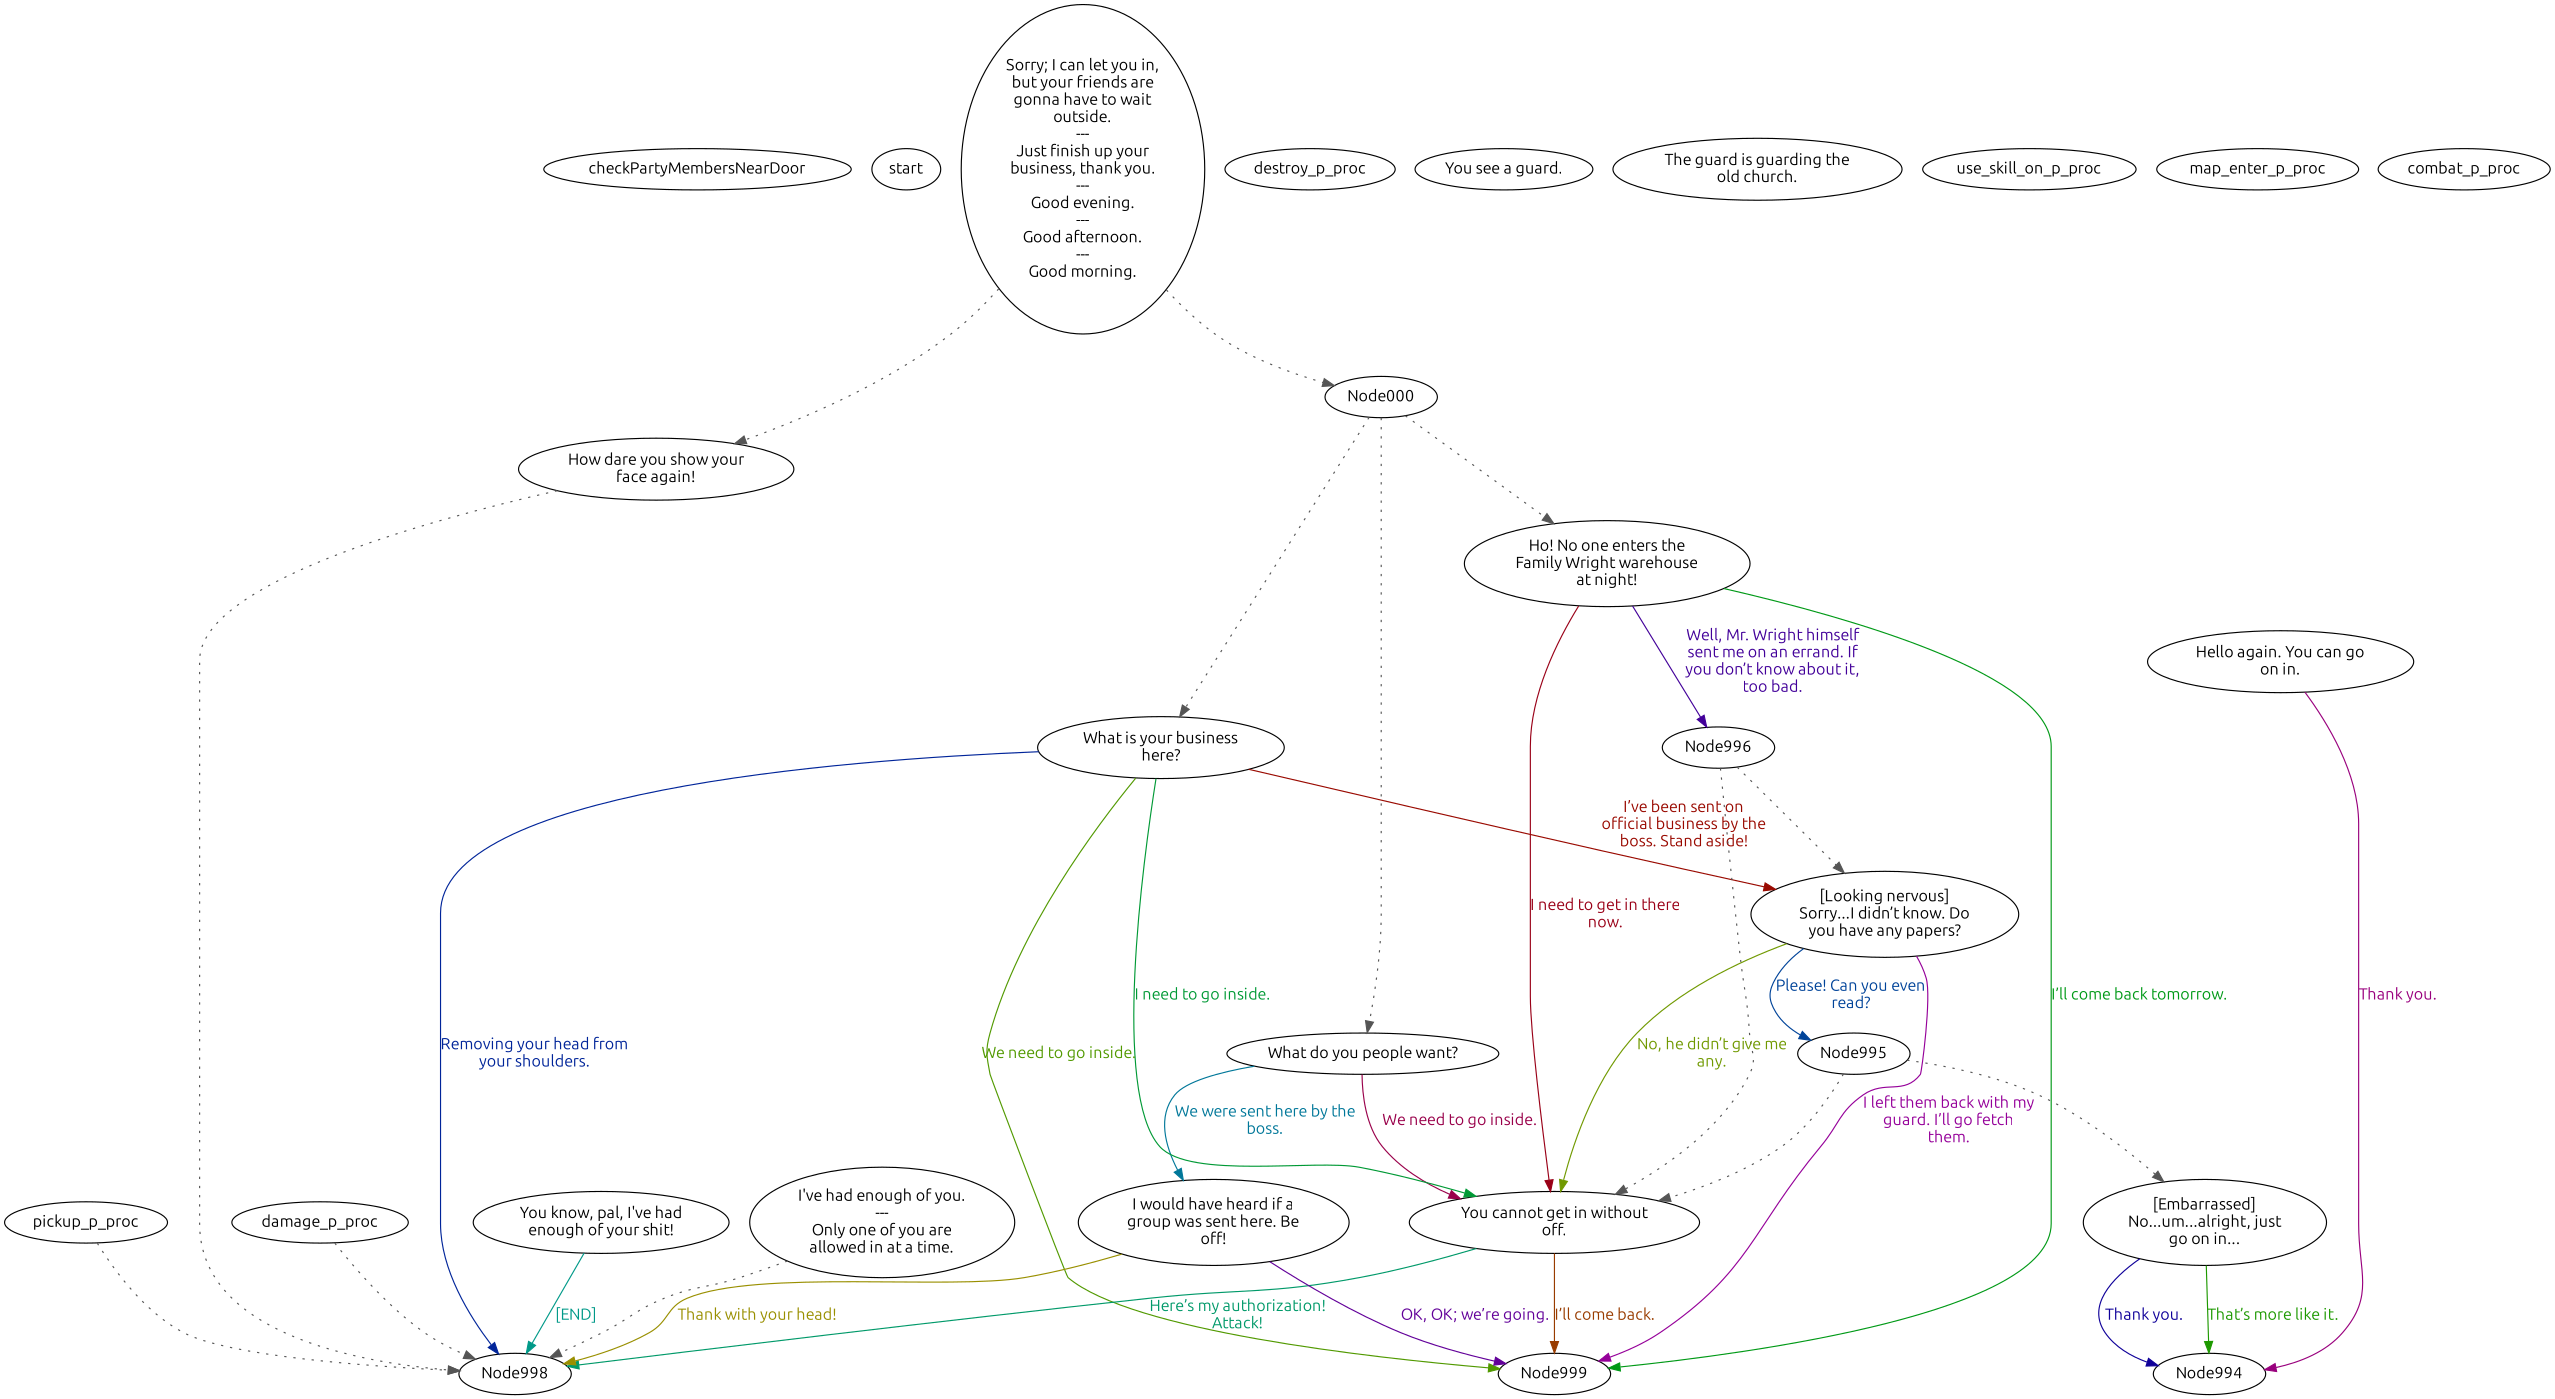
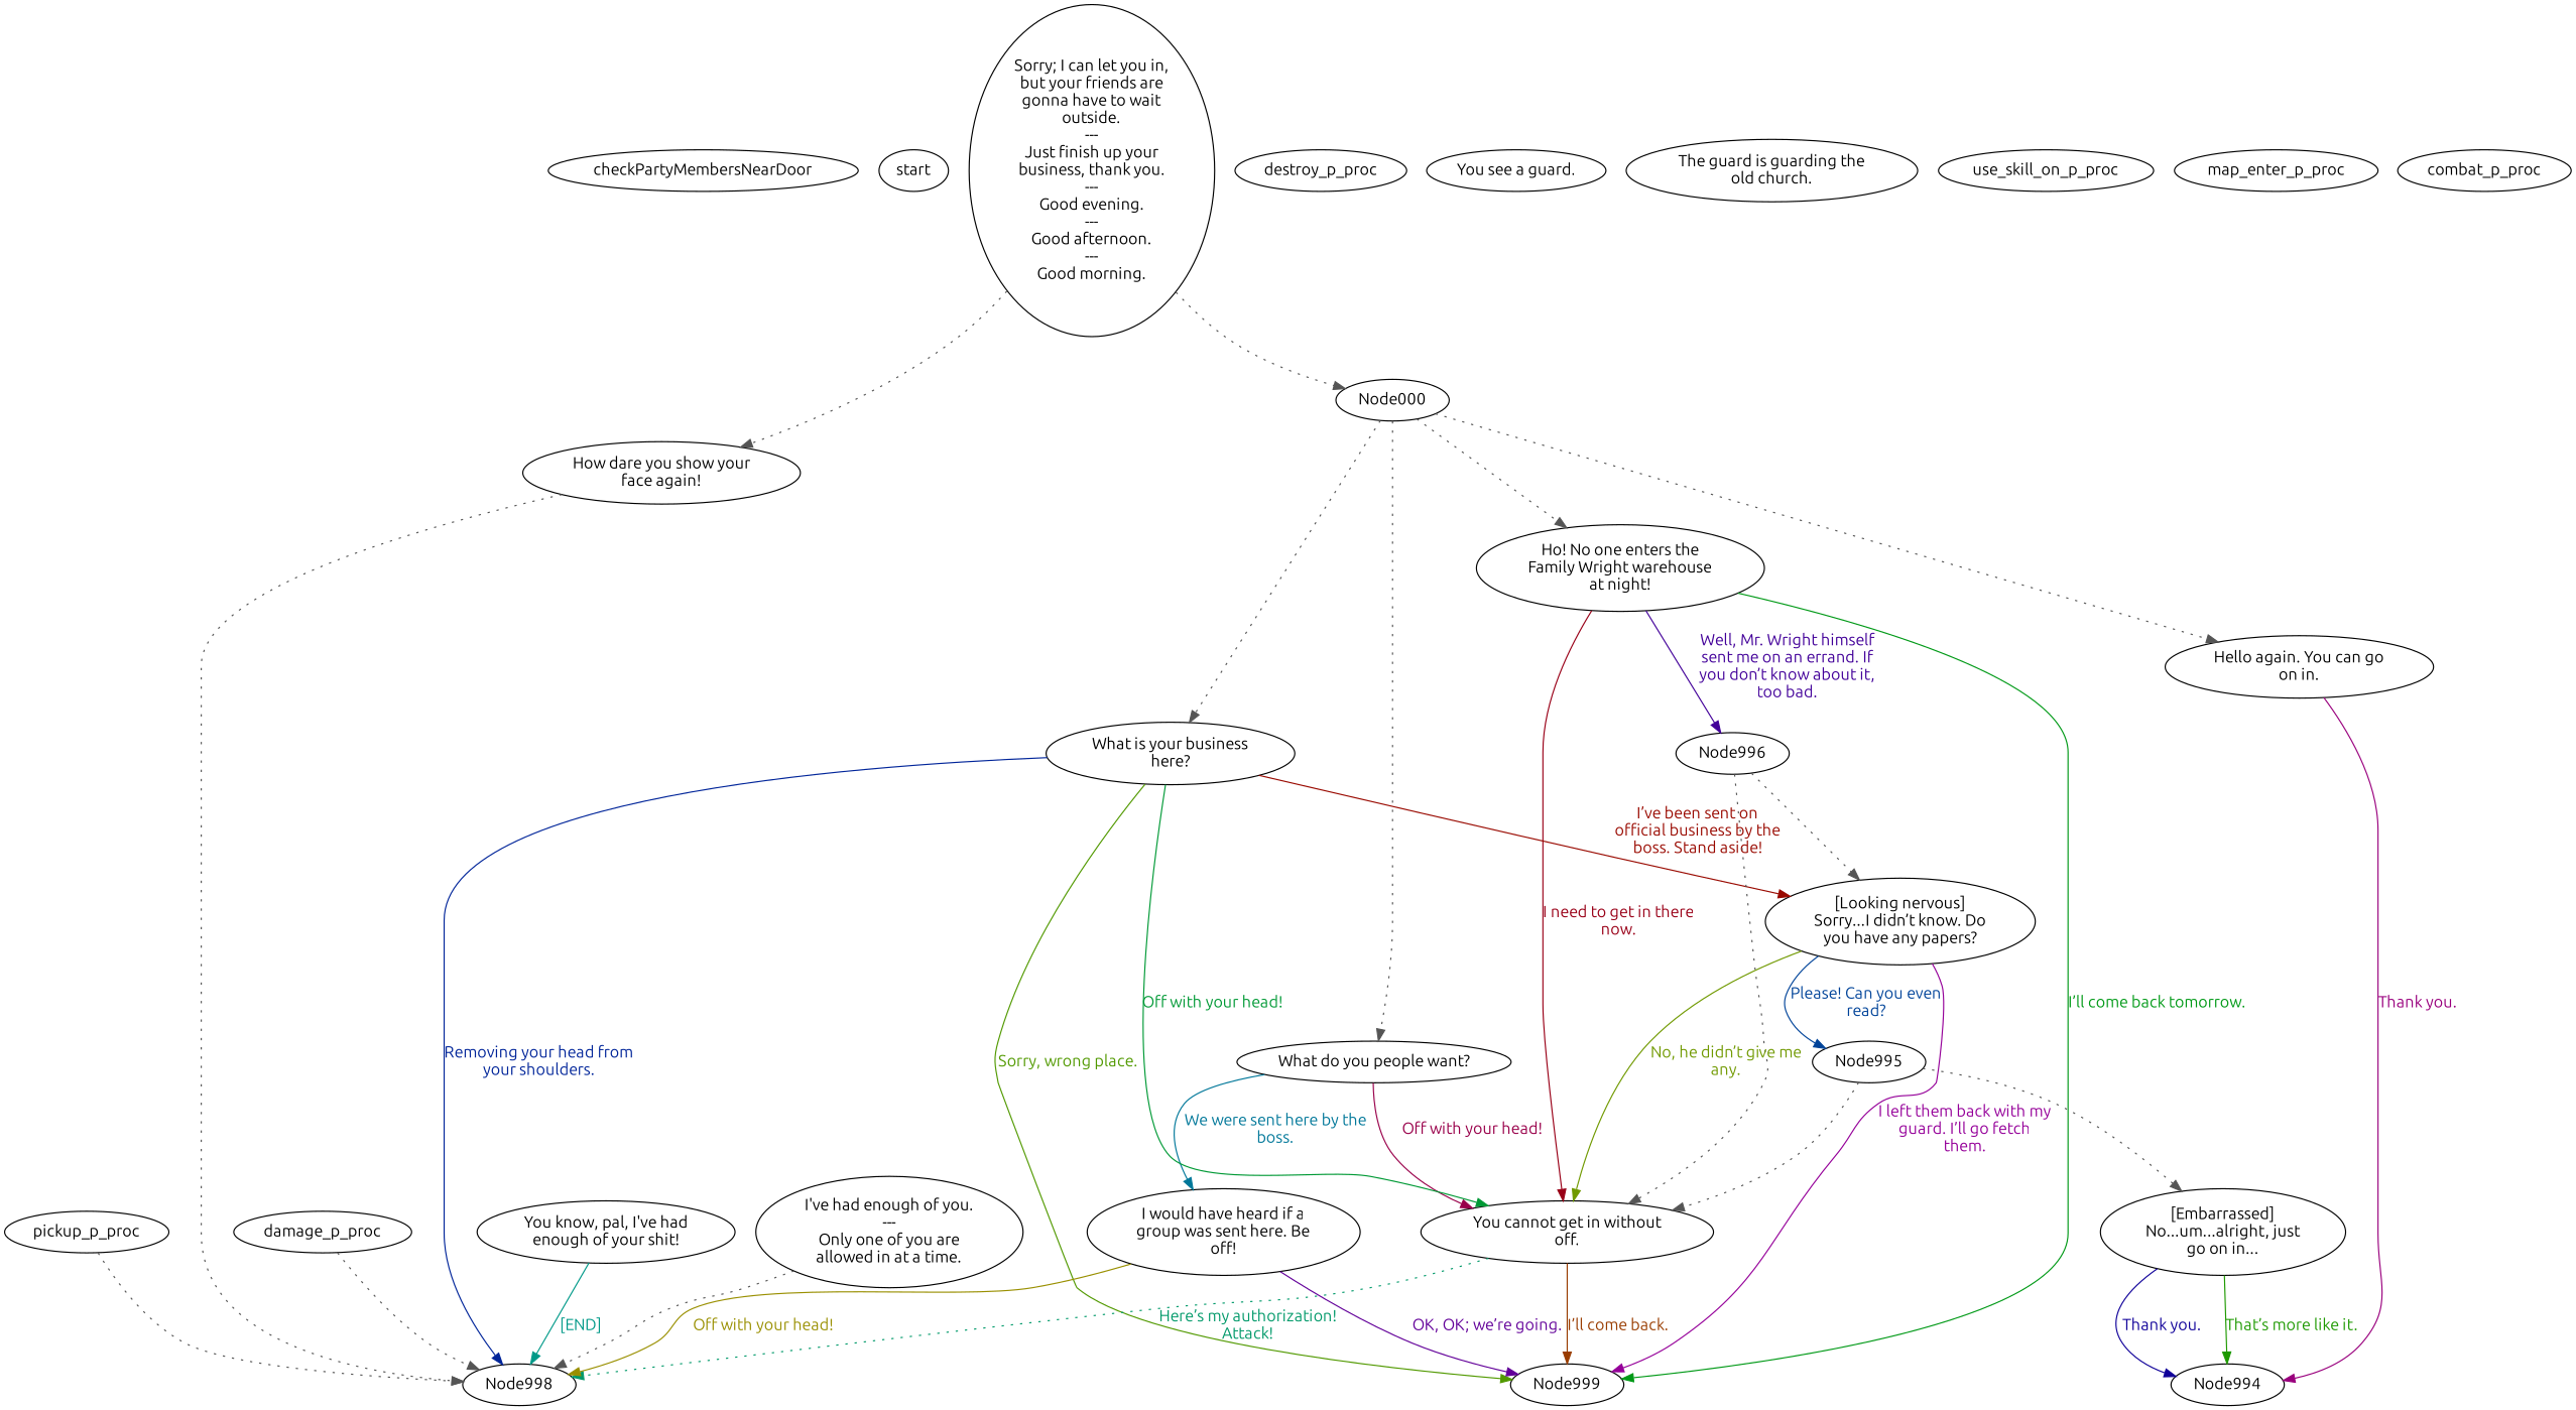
  digraph {
    fontname=Ubuntu
    node [color="#000000" fillcolor="#FFFFFF" fontname=Ubuntu style=filled]
    edge [color="#555555" fontname=Ubuntu]
    checkPartyMembersNearDoor
    start
    n3 [label="I've had enough of you.\n---\nOnly one of you are\nallowed in at a time."]
    Node998
    pickup_p_proc
    n6 [label="Sorry; I can let you in,\nbut your friends are\ngonna have to wait\noutside.\n---\nJust finish up your\nbusiness, thank you.\n---\nGood evening.\n---\nGood afternoon.\n---\nGood morning."]
    n7 [label="How dare you show your\nface again!"]
    Node000
    n9 [label="Hello again. You can go\non in."]
    n10 [label="What do you people want?"]
    n11 [label="Ho! No one enters the\nFamily Wright warehouse\nat night!"]
    n12 [label="What is your business\nhere?"]
    Node994
    n14 [label="You cannot get in without\noff."]
    n15 [label="I would have heard if a\ngroup was sent here. Be\noff!"]
    Node996
    Node999
    n18 [label="[Looking nervous]\nSorry...I didn’t know. Do\nyou have any papers?"]
    destroy_p_proc
    n20 [label="You see a guard."]
    n21 [label="The guard is guarding the\nold church."]
    use_skill_on_p_proc
    damage_p_proc
    map_enter_p_proc
    combat_p_proc
    Node995
    n27 [label="[Embarrassed]\nNo...um...alright, just\ngo on in..."]
    n28 [label="You know, pal, I've had\nenough of your shit!"]
    n3 -> Node998 [style=dotted]
    pickup_p_proc -> Node998 [style=dotted]
    n6 -> n7 [style=dotted]
    n6 -> Node000 [style=dotted]
    n7 -> Node998 [style=dotted]
+   Node000 -> n9 [style=dotted]
    Node000 -> n10 [style=dotted]
    Node000 -> n11 [style=dotted]
    Node000 -> n12 [style=dotted]
    n9 -> Node994 [color="#99007D" fontcolor="#99007D" label="Thank you."]
-   n10 -> n14 [color="#99004A" fontcolor="#99004A" label="We need to go inside."]
+   n10 -> n14 [color="#99004A" fontcolor="#99004A" label="Off with your head!"]
    n10 -> n15 [color="#007799" fontcolor="#007799" label="We were sent here by the\nboss."]
    n11 -> n14 [color="#990017" fontcolor="#990017" label="I need to get in there\nnow."]
    n11 -> Node996 [color="#420099" fontcolor="#420099" label="Well, Mr. Wright himself\nsent me on an errand. If\nyou don’t know about it,\ntoo bad."]
    n11 -> Node999 [color="#009916" fontcolor="#009916" label="I’ll come back tomorrow."]
    n12 -> Node998 [color="#002499" fontcolor="#002499" label="Removing your head from\nyour shoulders."]
-   n12 -> n14 [color="#009935" fontcolor="#009935" label="I need to go inside."]
-   n12 -> Node999 [color="#519900" fontcolor="#519900" label="We need to go inside."]
+   n12 -> n14 [color="#009935" fontcolor="#009935" label="Off with your head!"]
+   n12 -> Node999 [color="#519900" fontcolor="#519900" label="Sorry, wrong place."]
    n12 -> n18 [color="#990900" fontcolor="#990900" label="I’ve been sent on\nofficial business by the\nboss. Stand aside!"]
-   n14 -> Node998 [color="#009969" fontcolor="#009969" label="Here’s my authorization!\nAttack!"]
+   n14 -> Node998 [color="#009969" fontcolor="#009969" label="Here’s my authorization!\nAttack!" style=dotted]
    n14 -> Node999 [color="#993C00" fontcolor="#993C00" label="I’ll come back."]
-   n15 -> Node998 [color="#998F00" fontcolor="#998F00" label="Thank with your head!"]
+   n15 -> Node998 [color="#998F00" fontcolor="#998F00" label="Off with your head!"]
    n15 -> Node999 [color="#620099" fontcolor="#620099" label="OK, OK; we’re going."]
    Node996 -> n14 [style=dotted]
    Node996 -> n18 [style=dotted]
    n18 -> n14 [color="#709900" fontcolor="#709900" label="No, he didn’t give me\nany."]
    n18 -> Node999 [color="#950099" fontcolor="#950099" label="I left them back with my\nguard. I’ll go fetch\nthem."]
    n18 -> Node995 [color="#004399" fontcolor="#004399" label="Please! Can you even\nread?"]
    damage_p_proc -> Node998 [style=dotted]
    Node995 -> n14 [style=dotted]
    Node995 -> n27 [style=dotted]
    n27 -> Node994 [color="#0F0099" fontcolor="#0F0099" label="Thank you."]
    n27 -> Node994 [color="#1D9900" fontcolor="#1D9900" label="That’s more like it."]
    n28 -> Node998 [color="#009988" fontcolor="#009988" label="[END]"]
  }
